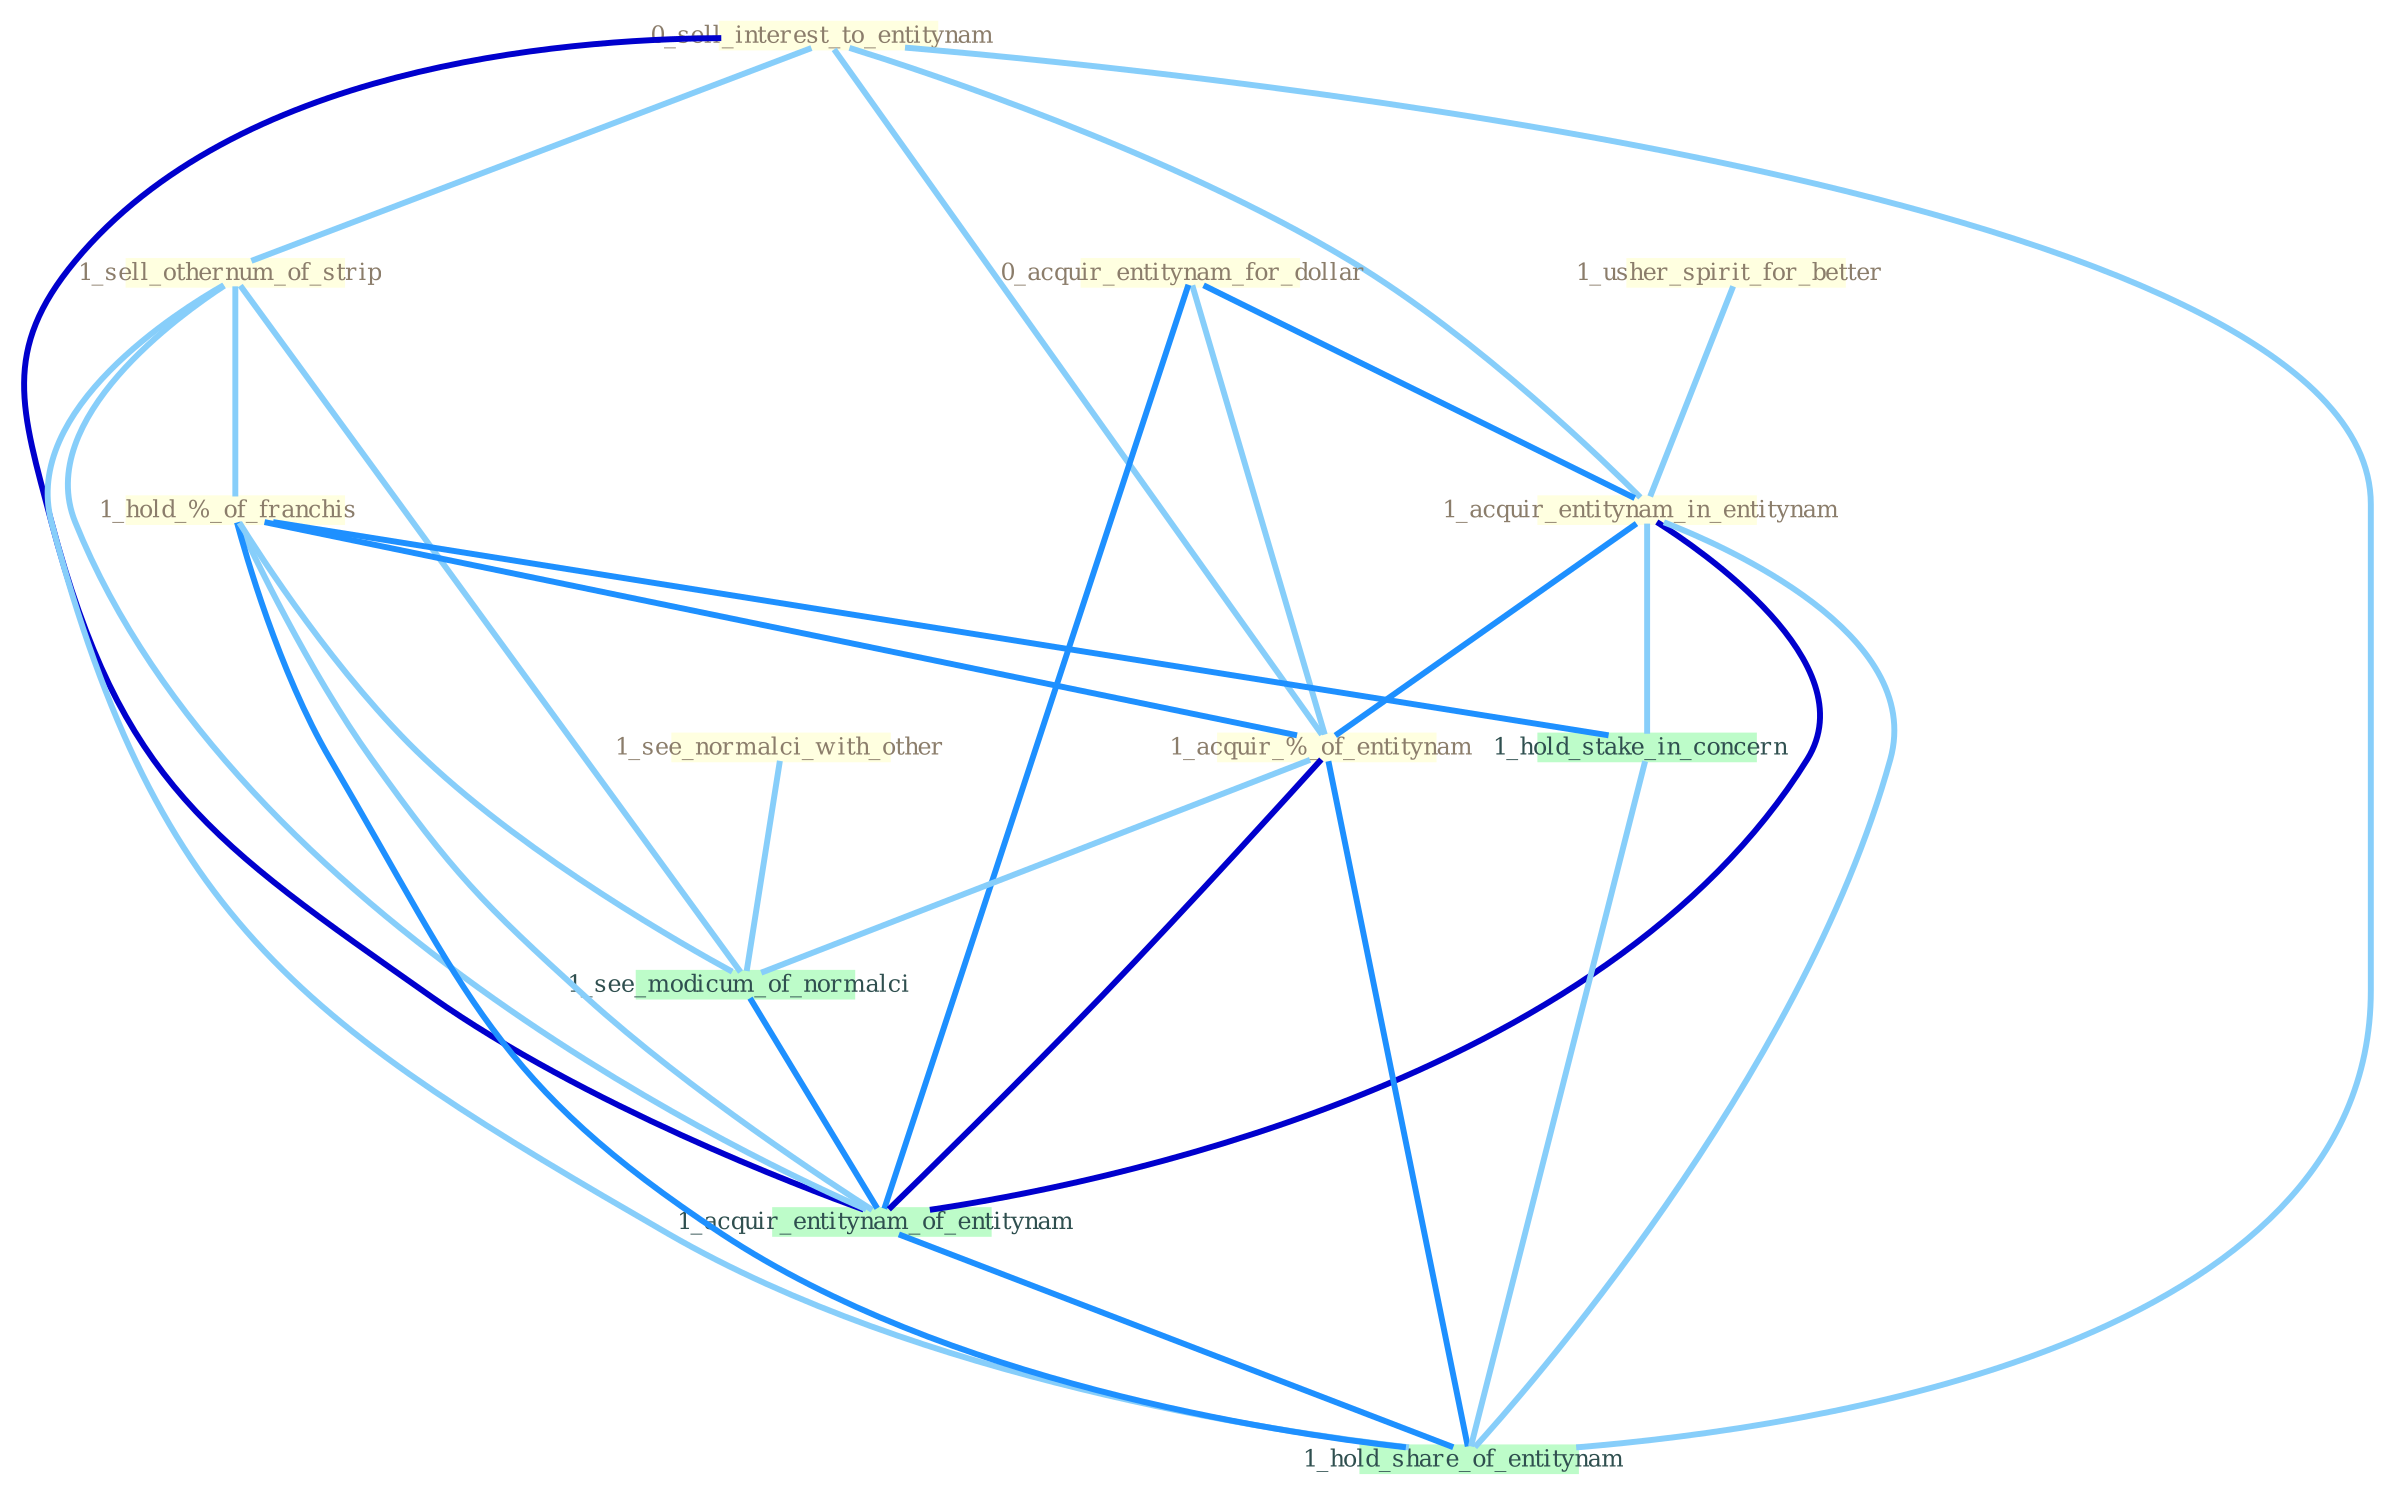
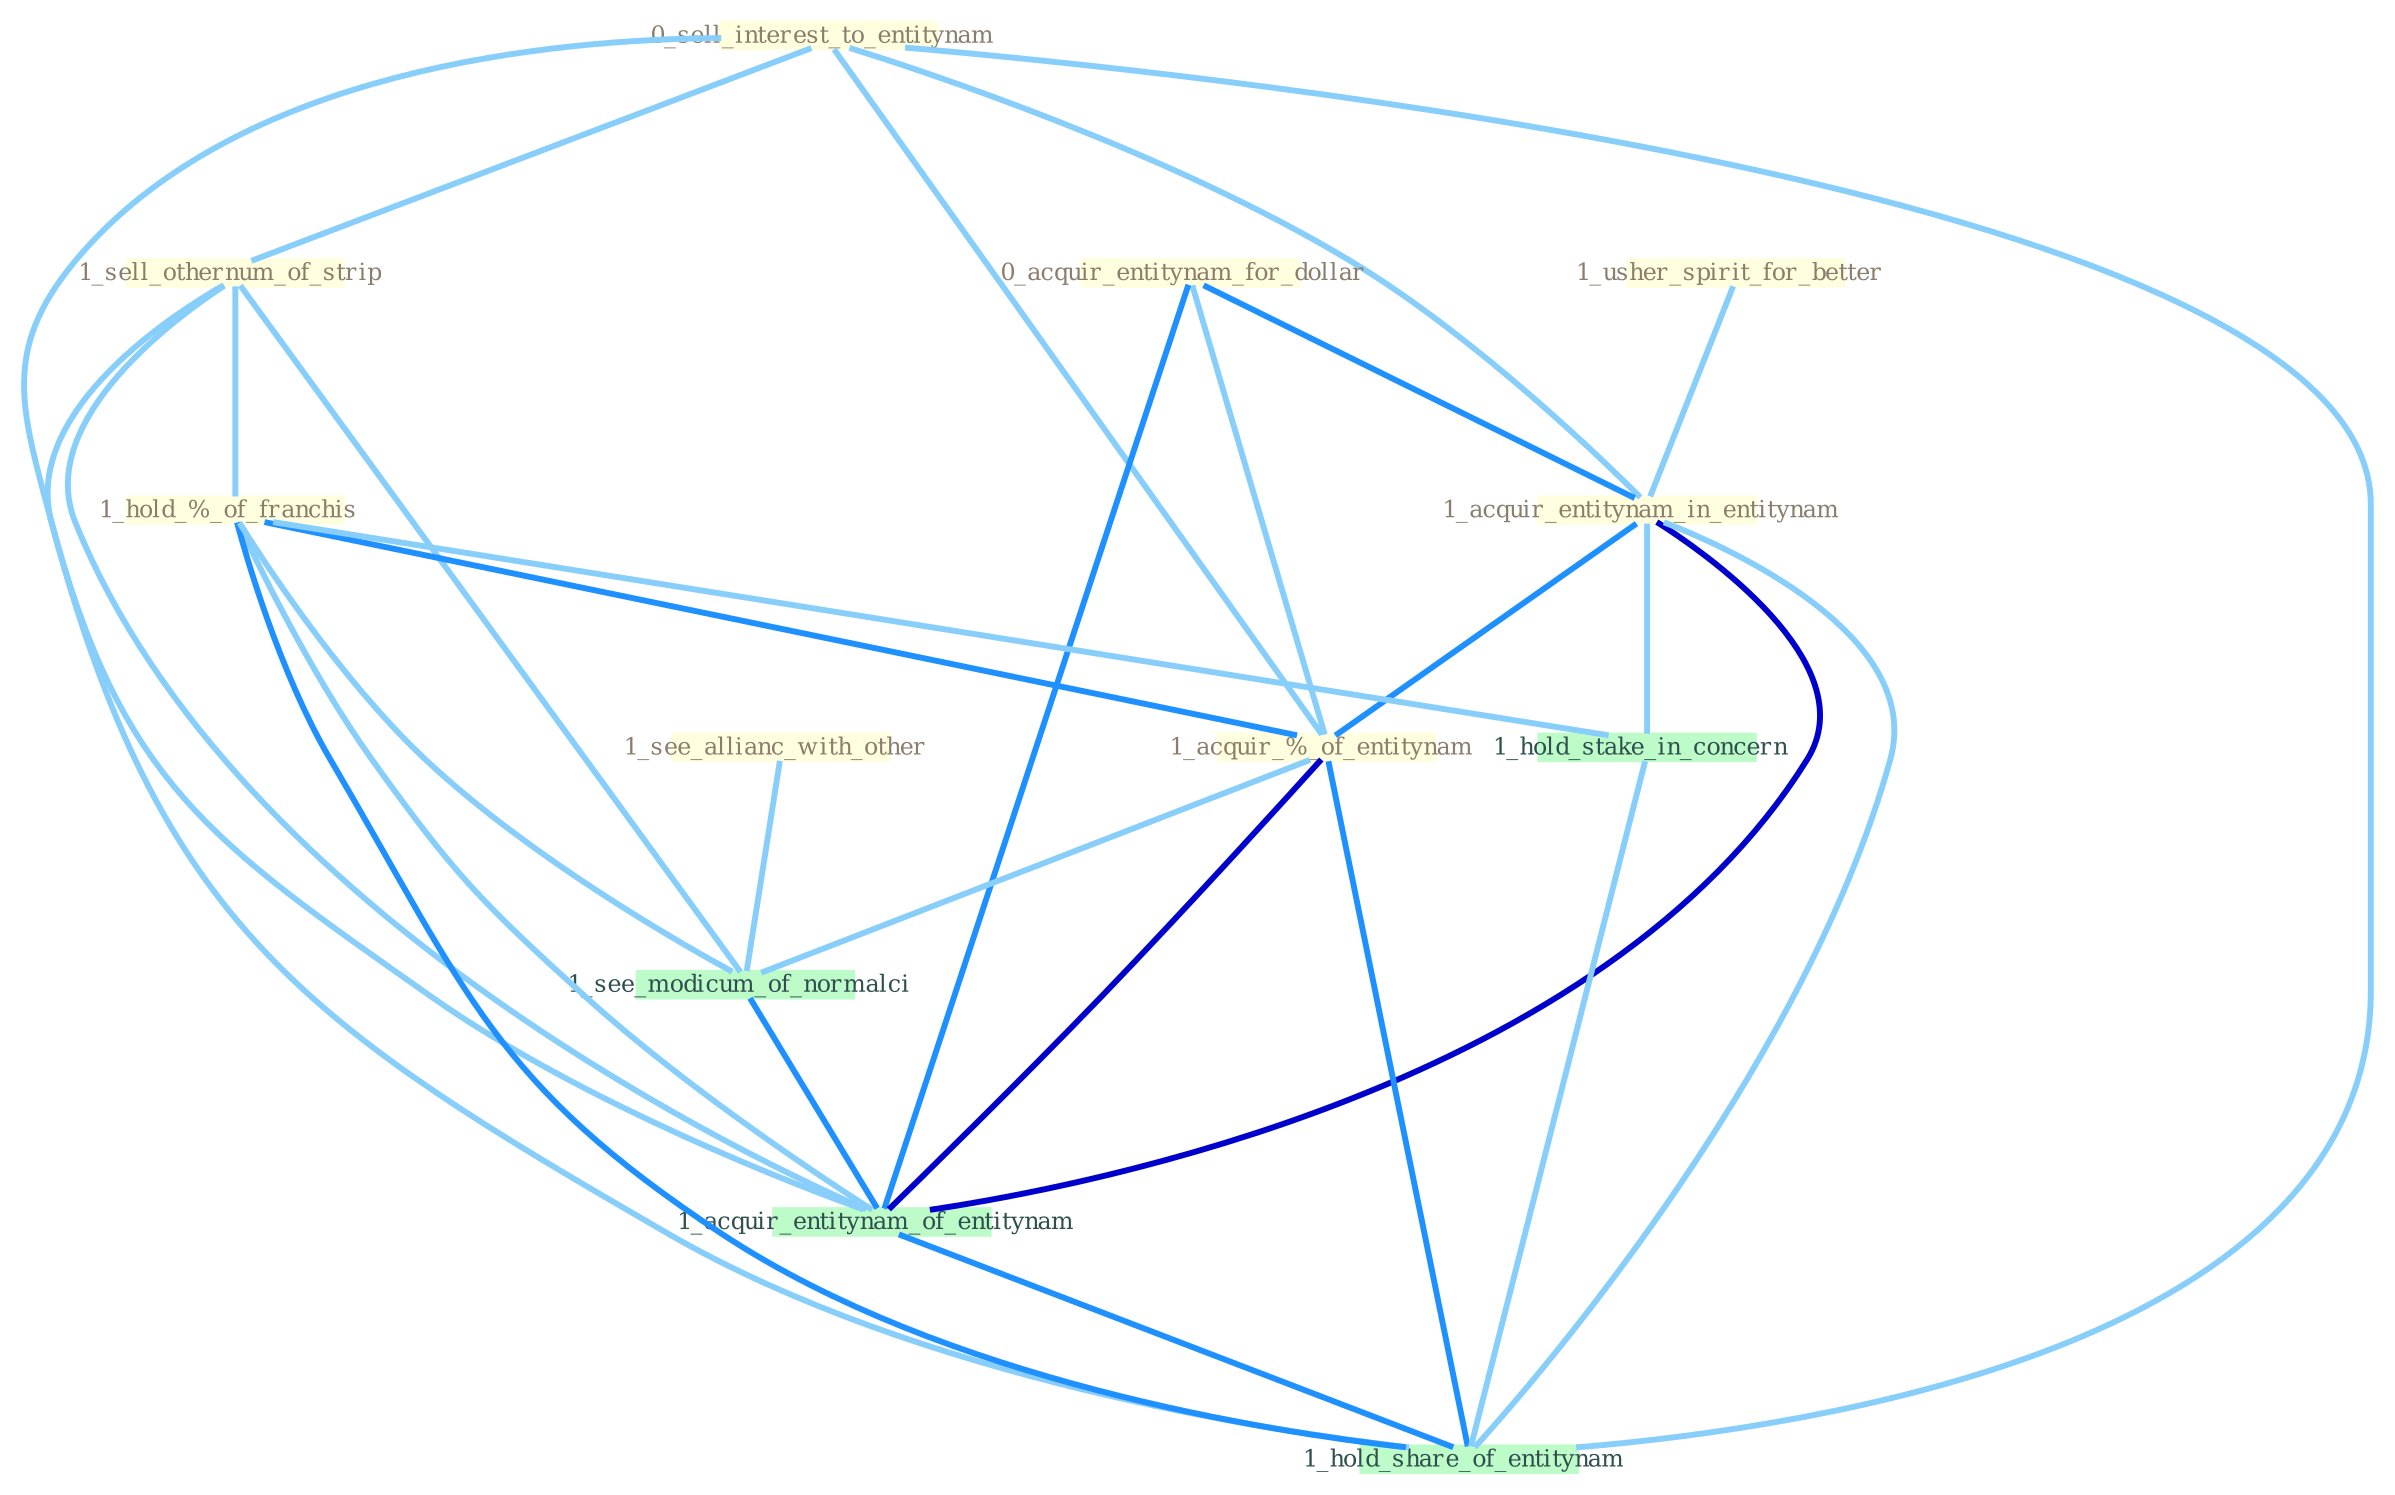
  graph {
    node [color="#ffffe0" fixedsize=true fontcolor="#8b7d6b" fontsize=4 shape=polygon style=filled]
    edge [color="#87cefa" w=1]
    "0_sell_interest_to_entitynam " [height=.06 width=.5]
    "1_usher_spirit_for_better " [height=.06 width=.5]
-   "1_see_allianc_with_other " [height=.06 width=.5 label="1_see_normalci_with_other"]
+   "1_see_allianc_with_other " [height=.06 width=.5]
    "0_acquir_entitynam_for_dollar " [height=.06 width=.5]
    "1_sell_othernum_of_strip " [height=.06 width=.5]
    "1_acquir_entitynam_in_entitynam " [height=.06 width=.5]
    "1_hold_%_of_franchis " [height=.06 width=.5]
    "1_acquir_%_of_entitynam " [height=.06 width=.5]
    "1_acquir_entitynam_of_entitynam " [color="#BDFCC9" fontcolor="#2f4f4f" height=.06 width=.5]
    "1_hold_share_of_entitynam " [color="#BDFCC9" fontcolor="#2f4f4f" height=.06 width=.5]
    "1_see_modicum_of_normalci " [color="#BDFCC9" fontcolor="#2f4f4f" height=.06 width=.5]
    "1_hold_stake_in_concern " [color="#BDFCC9" fontcolor="#2f4f4f" height=.06 width=.5]
    subgraph sub_1 {
      "0_sell_interest_to_entitynam "
      "1_usher_spirit_for_better "
      "1_see_allianc_with_other "
      "0_acquir_entitynam_for_dollar "
      "1_sell_othernum_of_strip "
      "1_acquir_entitynam_in_entitynam "
      "1_hold_%_of_franchis "
      "1_acquir_%_of_entitynam "
    }
    subgraph sub_2 {
    }
    "0_sell_interest_to_entitynam " -- "1_sell_othernum_of_strip "
    "0_sell_interest_to_entitynam " -- "1_acquir_entitynam_in_entitynam "
    "0_sell_interest_to_entitynam " -- "1_acquir_%_of_entitynam "
-   "0_sell_interest_to_entitynam " -- "1_acquir_entitynam_of_entitynam " [color="#0000cd"]
+   "0_sell_interest_to_entitynam " -- "1_acquir_entitynam_of_entitynam "
    "0_sell_interest_to_entitynam " -- "1_hold_share_of_entitynam "
    "1_usher_spirit_for_better " -- "1_acquir_entitynam_in_entitynam "
    "1_see_allianc_with_other " -- "1_see_modicum_of_normalci "
    "0_acquir_entitynam_for_dollar " -- "1_acquir_entitynam_in_entitynam " [color="#1e90ff" w=2]
    "0_acquir_entitynam_for_dollar " -- "1_acquir_%_of_entitynam "
    "0_acquir_entitynam_for_dollar " -- "1_acquir_entitynam_of_entitynam " [color="#1e90ff" w=2]
    "1_sell_othernum_of_strip " -- "1_hold_%_of_franchis "
    "1_sell_othernum_of_strip " -- "1_acquir_entitynam_of_entitynam "
    "1_sell_othernum_of_strip " -- "1_hold_share_of_entitynam "
    "1_sell_othernum_of_strip " -- "1_see_modicum_of_normalci "
    "1_acquir_entitynam_in_entitynam " -- "1_acquir_%_of_entitynam " [color="#1e90ff" w=2]
    "1_acquir_entitynam_in_entitynam " -- "1_acquir_entitynam_of_entitynam " [color="#0000cd" w=3]
    "1_acquir_entitynam_in_entitynam " -- "1_hold_share_of_entitynam "
    "1_acquir_entitynam_in_entitynam " -- "1_hold_stake_in_concern "
    "1_hold_%_of_franchis " -- "1_acquir_%_of_entitynam " [color="#1e90ff" w=2]
    "1_hold_%_of_franchis " -- "1_acquir_entitynam_of_entitynam "
    "1_hold_%_of_franchis " -- "1_hold_share_of_entitynam " [color="#1e90ff" w=2]
    "1_hold_%_of_franchis " -- "1_see_modicum_of_normalci "
-   "1_hold_%_of_franchis " -- "1_hold_stake_in_concern " [color="#1e90ff"]
+   "1_hold_%_of_franchis " -- "1_hold_stake_in_concern "
    "1_acquir_%_of_entitynam " -- "1_acquir_entitynam_of_entitynam " [color="#0000cd" w=3]
    "1_acquir_%_of_entitynam " -- "1_hold_share_of_entitynam " [color="#1e90ff" w=2]
    "1_acquir_%_of_entitynam " -- "1_see_modicum_of_normalci "
    "1_acquir_entitynam_of_entitynam " -- "1_hold_share_of_entitynam " [color="#1e90ff" w=2]
    "1_see_modicum_of_normalci " -- "1_acquir_entitynam_of_entitynam " [color="#1e90ff"]
    "1_hold_stake_in_concern " -- "1_hold_share_of_entitynam "
  }
